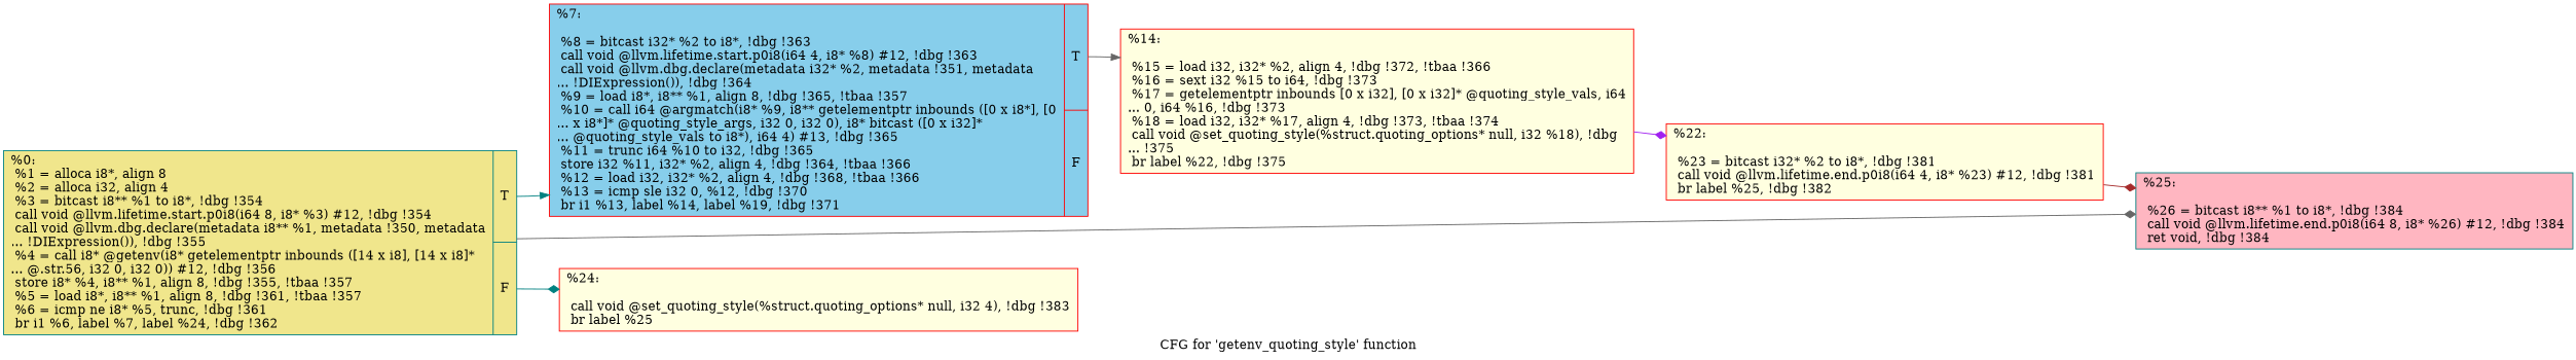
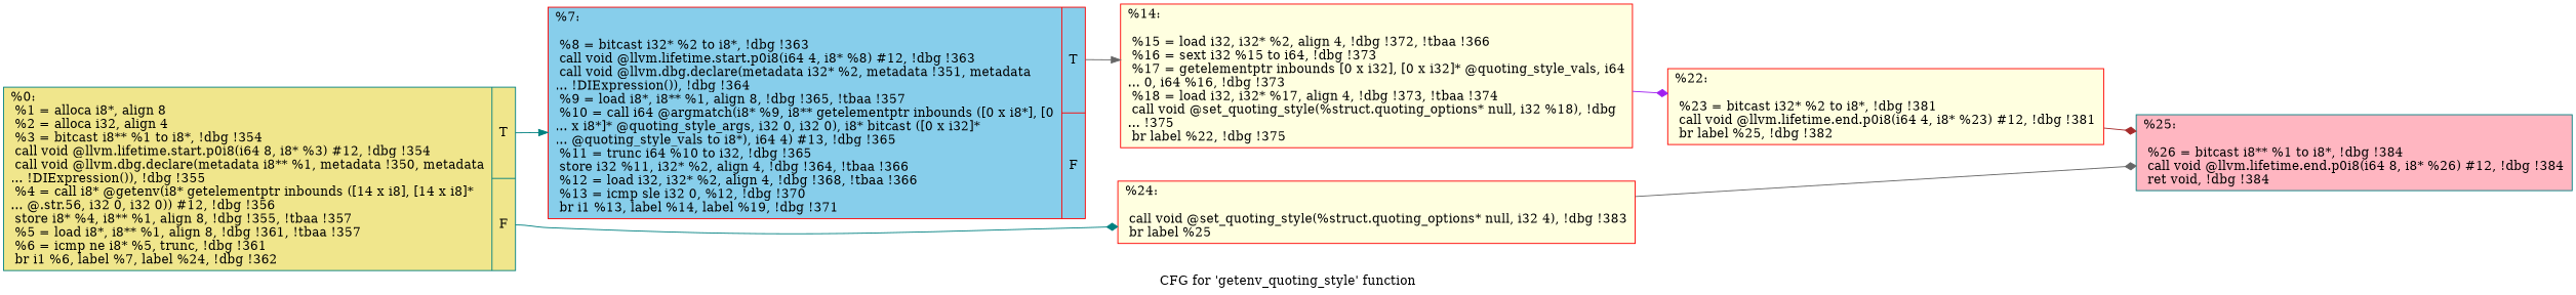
  digraph {
    label="CFG for 'getenv_quoting_style' function"
    rankdir=LR
    node [color=red fillcolor=lightyellow shape=record style=filled]
    edge [arrowhead=diamond color=teal]
    n1 [color=teal fillcolor=khaki label="{%0:\l  %1 = alloca i8*, align 8\l  %2 = alloca i32, align 4\l  %3 = bitcast i8** %1 to i8*, !dbg !354\l  call void @llvm.lifetime.start.p0i8(i64 8, i8* %3) #12, !dbg !354\l  call void @llvm.dbg.declare(metadata i8** %1, metadata !350, metadata\l... !DIExpression()), !dbg !355\l  %4 = call i8* @getenv(i8* getelementptr inbounds ([14 x i8], [14 x i8]*\l... @.str.56, i32 0, i32 0)) #12, !dbg !356\l  store i8* %4, i8** %1, align 8, !dbg !355, !tbaa !357\l  %5 = load i8*, i8** %1, align 8, !dbg !361, !tbaa !357\l  %6 = icmp ne i8* %5, trunc, !dbg !361\l  br i1 %6, label %7, label %24, !dbg !362\l|{<s0>T|<s1>F}}"]
    n2 [fillcolor=skyblue label="{%7:\l\l  %8 = bitcast i32* %2 to i8*, !dbg !363\l  call void @llvm.lifetime.start.p0i8(i64 4, i8* %8) #12, !dbg !363\l  call void @llvm.dbg.declare(metadata i32* %2, metadata !351, metadata\l... !DIExpression()), !dbg !364\l  %9 = load i8*, i8** %1, align 8, !dbg !365, !tbaa !357\l  %10 = call i64 @argmatch(i8* %9, i8** getelementptr inbounds ([0 x i8*], [0\l... x i8*]* @quoting_style_args, i32 0, i32 0), i8* bitcast ([0 x i32]*\l... @quoting_style_vals to i8*), i64 4) #13, !dbg !365\l  %11 = trunc i64 %10 to i32, !dbg !365\l  store i32 %11, i32* %2, align 4, !dbg !364, !tbaa !366\l  %12 = load i32, i32* %2, align 4, !dbg !368, !tbaa !366\l  %13 = icmp sle i32 0, %12, !dbg !370\l  br i1 %13, label %14, label %19, !dbg !371\l|{<s0>T|<s1>F}}"]
    n3 [label="{%24:\l\l  call void @set_quoting_style(%struct.quoting_options* null, i32 4), !dbg !383\l  br label %25\l}"]
    n4 [label="{%14:\l\l  %15 = load i32, i32* %2, align 4, !dbg !372, !tbaa !366\l  %16 = sext i32 %15 to i64, !dbg !373\l  %17 = getelementptr inbounds [0 x i32], [0 x i32]* @quoting_style_vals, i64\l... 0, i64 %16, !dbg !373\l  %18 = load i32, i32* %17, align 4, !dbg !373, !tbaa !374\l  call void @set_quoting_style(%struct.quoting_options* null, i32 %18), !dbg\l... !375\l  br label %22, !dbg !375\l}"]
    n5 [color=teal fillcolor=lightpink label="{%25:\l\l  %26 = bitcast i8** %1 to i8*, !dbg !384\l  call void @llvm.lifetime.end.p0i8(i64 8, i8* %26) #12, !dbg !384\l  ret void, !dbg !384\l}"]
    n6 [label="{%22:\l\l  %23 = bitcast i32* %2 to i8*, !dbg !381\l  call void @llvm.lifetime.end.p0i8(i64 4, i8* %23) #12, !dbg !381\l  br label %25, !dbg !382\l}"]
    n1 -> n2 [arrowhead=normal tailport=s0]
    n1 -> n3 [tailport=s1]
    n2 -> n4 [arrowhead=normal color=gray40 tailport=s0]
-   n1 -> n5 [color=gray40]
+   n3 -> n5 [color=gray40]
    n4 -> n6 [color=purple]
    n6 -> n5 [color=brown]
  }
